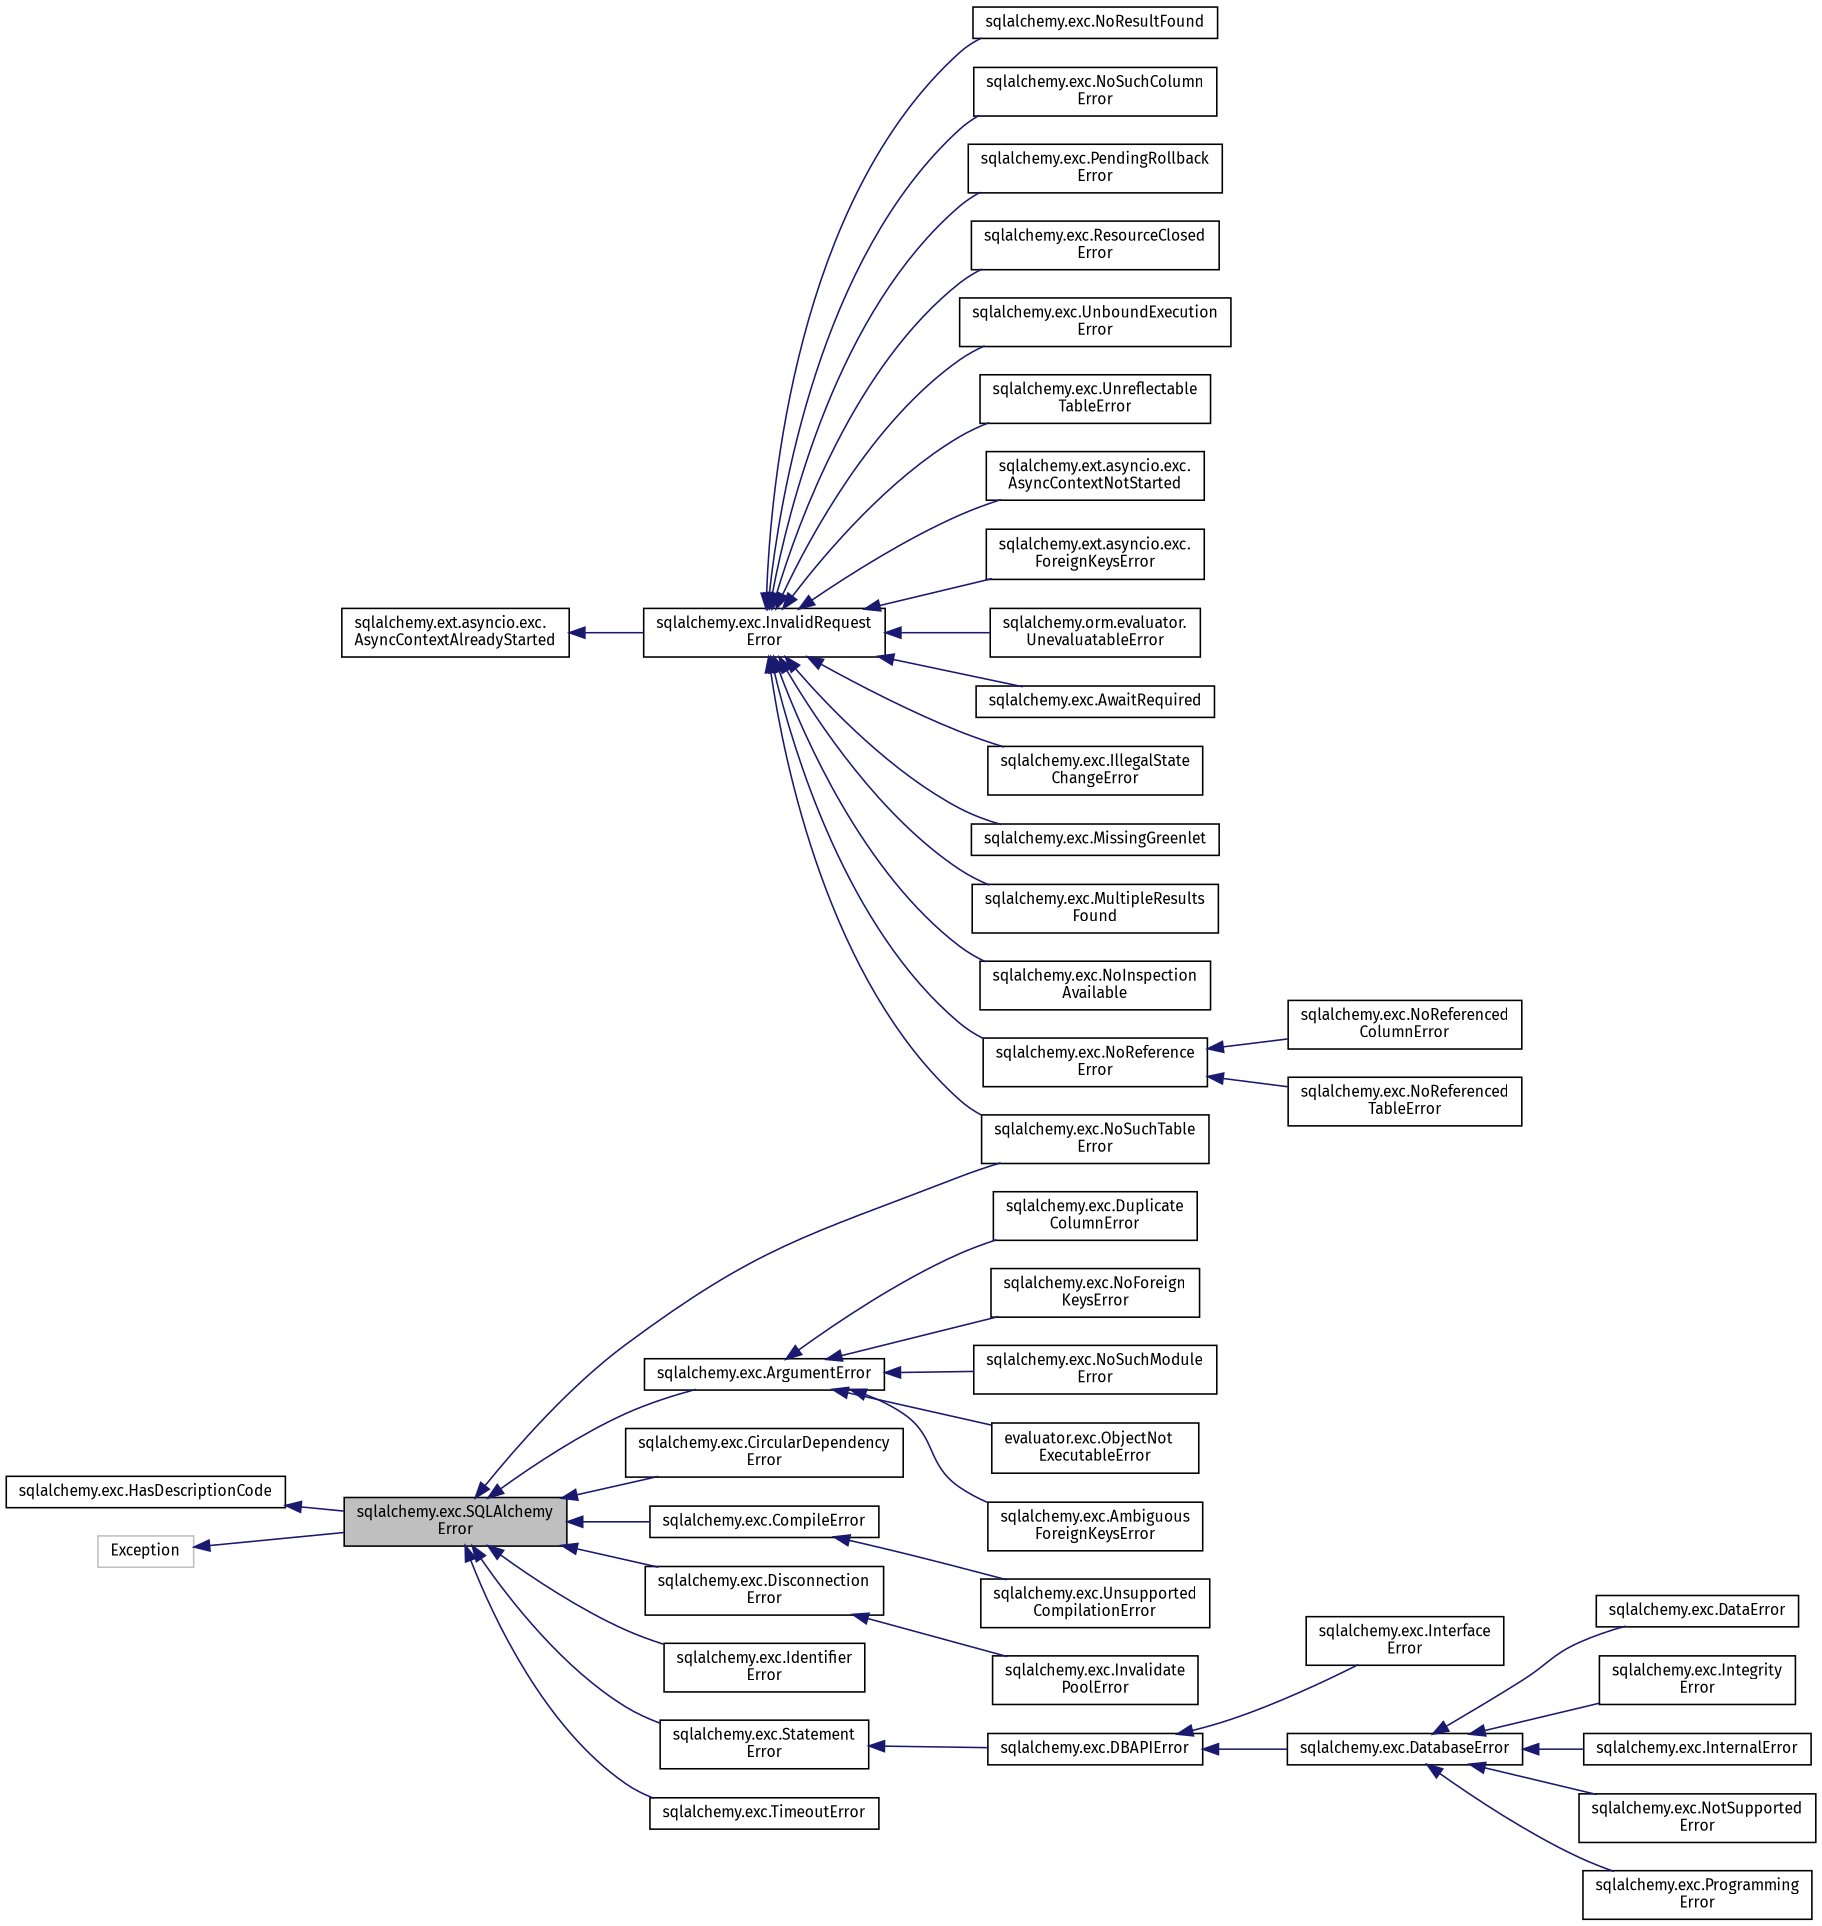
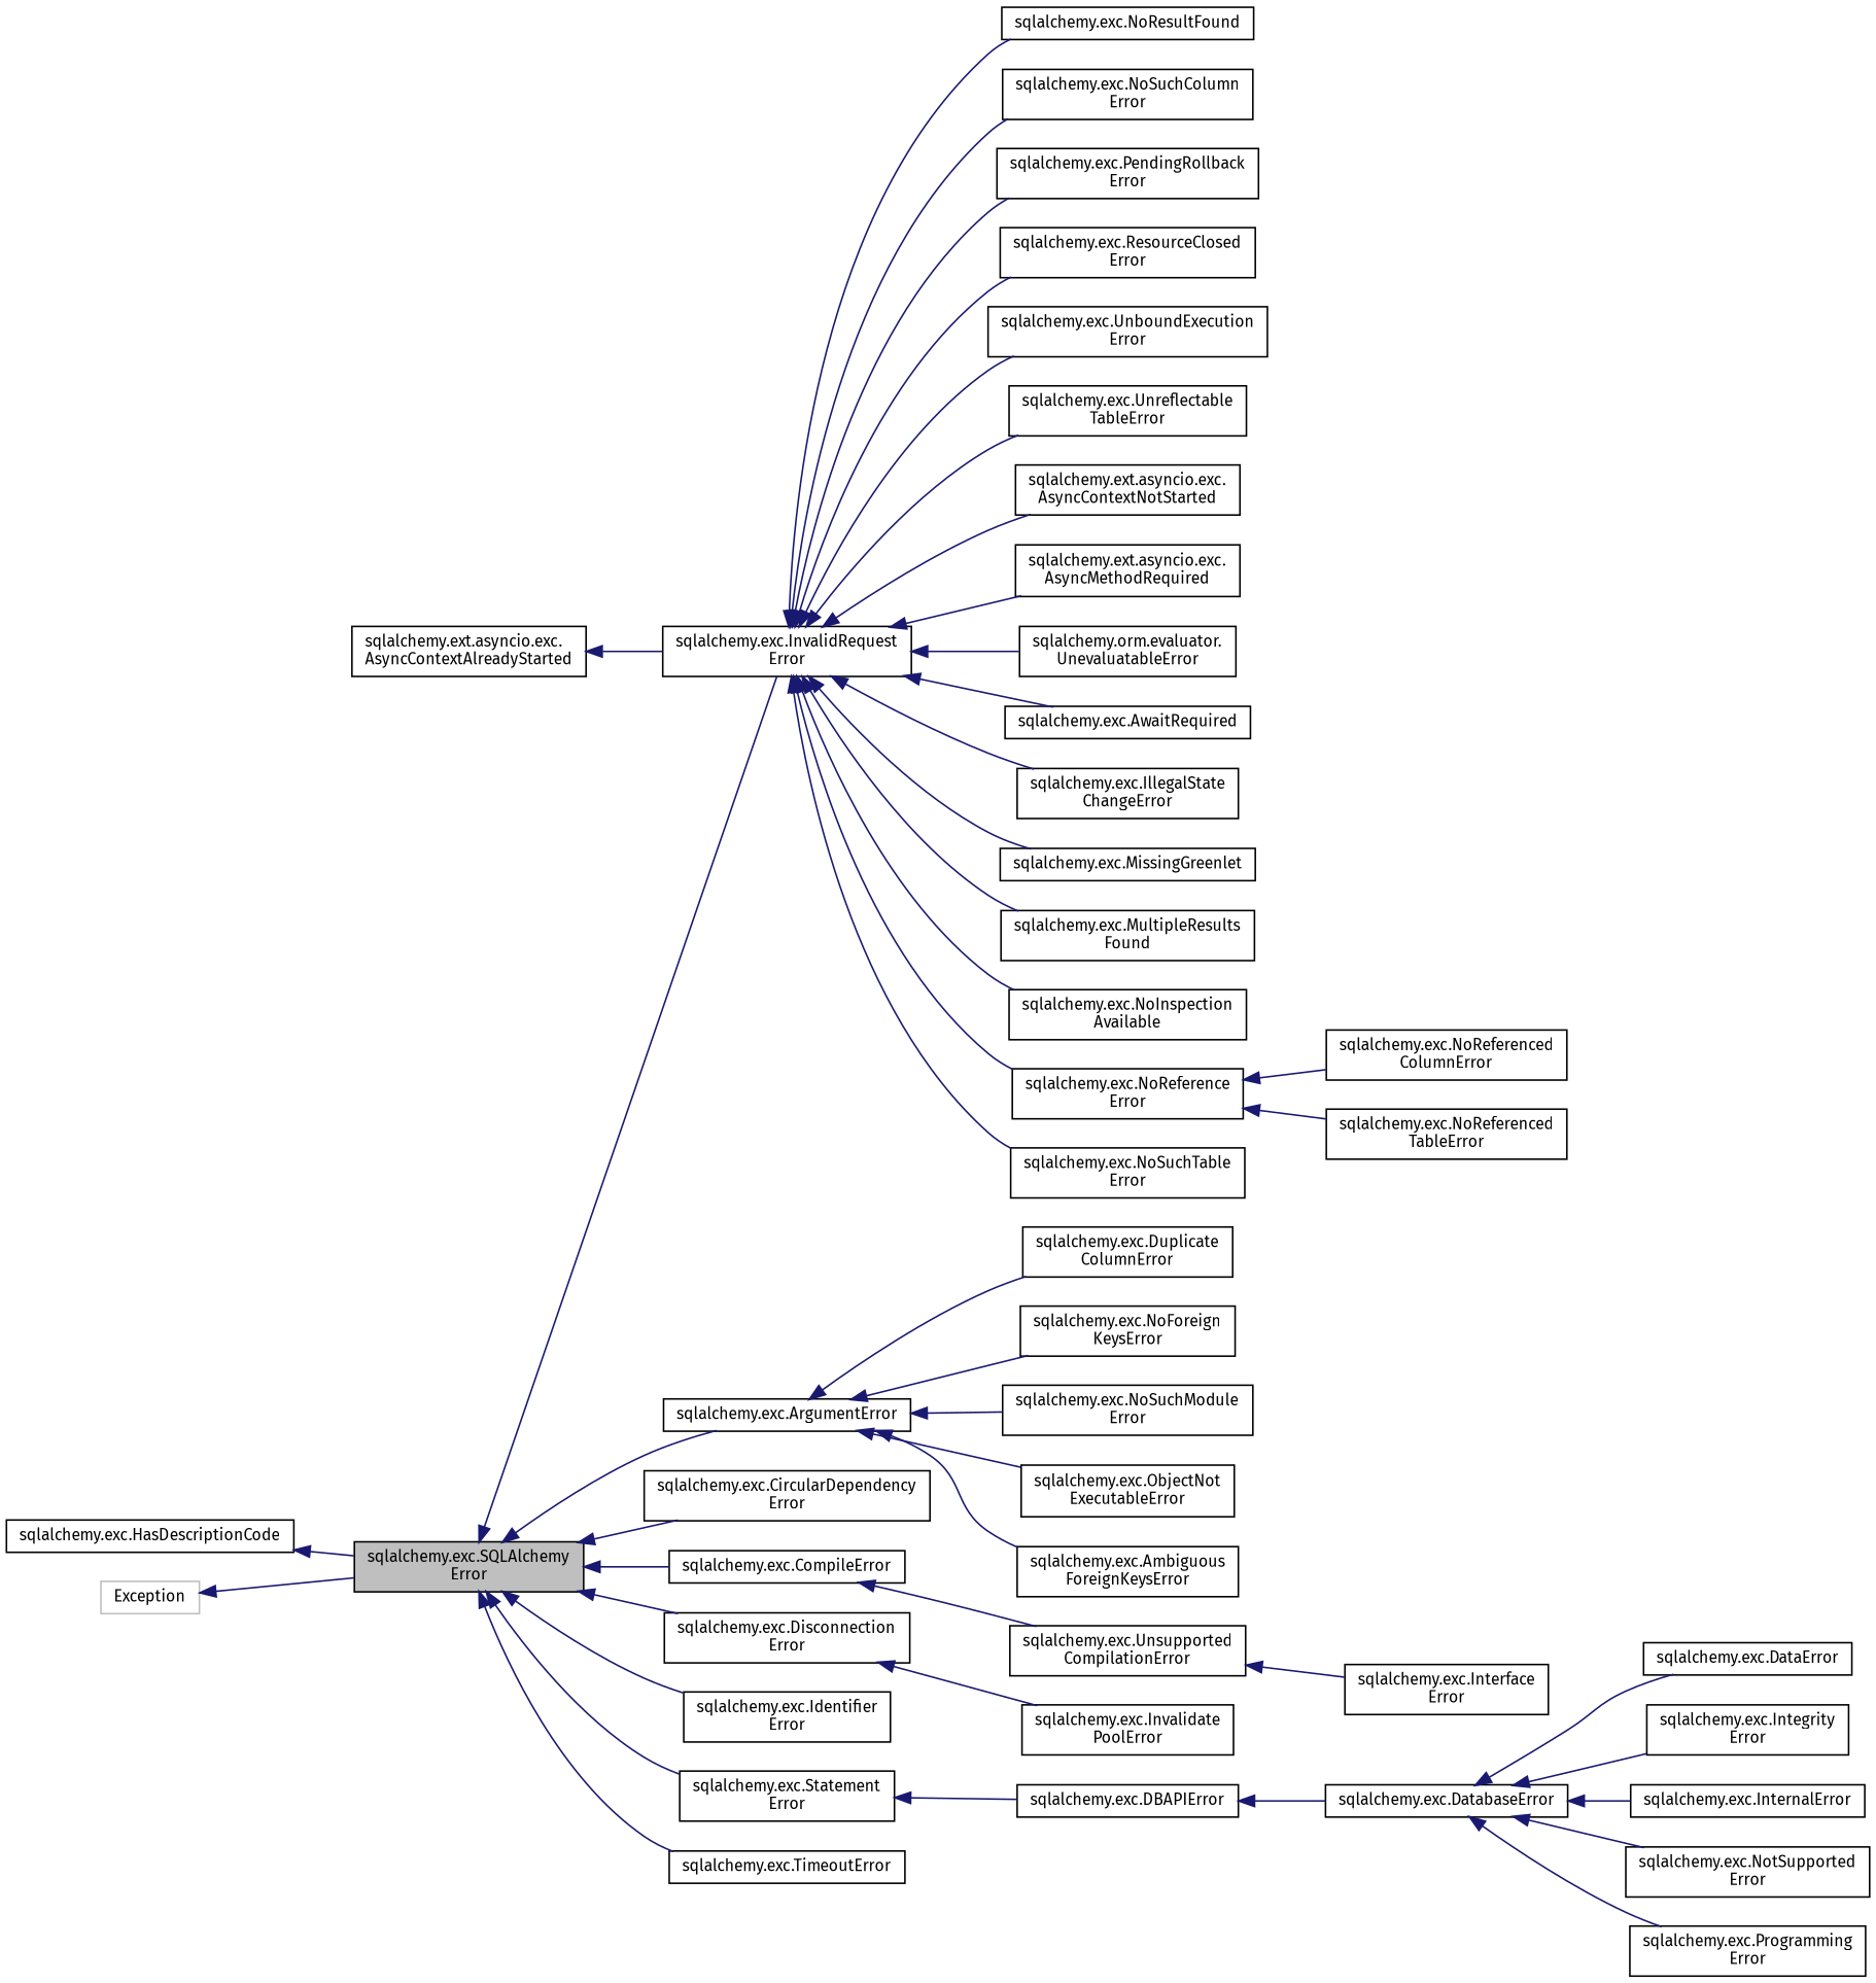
  digraph {
    fontname="Fira Sans"
    rankdir=LR
    node [color=black fillcolor=white fontname="Fira Sans" fontsize=10 shape=record style=filled]
    edge [color=midnightblue dir=back fontname="Fira Sans" fontsize=10 labelfontname=Helvetica labelfontsize=10 style=solid]
    n1 [fillcolor=grey75 fontcolor=black height=0.2 label="sqlalchemy.exc.SQLAlchemy\lError" width=0.4]
    n2 [height=0.2 label="sqlalchemy.exc.ArgumentError" width=0.4]
    n3 [height=0.2 label="sqlalchemy.exc.CircularDependency\lError" width=0.4]
    n4 [height=0.2 label="sqlalchemy.exc.CompileError" width=0.4]
    n5 [height=0.2 label="sqlalchemy.exc.Disconnection\lError" width=0.4]
    n6 [height=0.2 label="sqlalchemy.exc.Identifier\lError" width=0.4]
    n7 [height=0.2 label="sqlalchemy.exc.InvalidRequest\lError" width=0.4]
    n8 [height=0.2 label="sqlalchemy.exc.Statement\lError" width=0.4]
    n9 [height=0.2 label="sqlalchemy.exc.TimeoutError" width=0.4]
    n10 [height=0.2 label="sqlalchemy.exc.Ambiguous\lForeignKeysError" width=0.4]
    n11 [height=0.2 label="sqlalchemy.exc.Duplicate\lColumnError" width=0.4]
    n12 [height=0.2 label="sqlalchemy.exc.NoForeign\lKeysError" width=0.4]
    n13 [height=0.2 label="sqlalchemy.exc.NoSuchModule\lError" width=0.4]
-   n14 [height=0.2 label="evaluator.exc.ObjectNot\lExecutableError" width=0.4]
+   n14 [height=0.2 label="sqlalchemy.exc.ObjectNot\lExecutableError" width=0.4]
    n15 [height=0.2 label="sqlalchemy.exc.Unsupported\lCompilationError" width=0.4]
    n16 [height=0.2 label="sqlalchemy.exc.Invalidate\lPoolError" width=0.4]
    n17 [height=0.2 label="sqlalchemy.exc.AwaitRequired" width=0.4]
    n18 [height=0.2 label="sqlalchemy.exc.IllegalState\lChangeError" width=0.4]
    n19 [height=0.2 label="sqlalchemy.exc.MissingGreenlet" width=0.4]
    n20 [height=0.2 label="sqlalchemy.exc.MultipleResults\lFound" width=0.4]
    n21 [height=0.2 label="sqlalchemy.exc.NoInspection\lAvailable" width=0.4]
    n22 [height=0.2 label="sqlalchemy.exc.NoReference\lError" width=0.4]
    n23 [height=0.2 label="sqlalchemy.exc.NoResultFound" width=0.4]
    n24 [height=0.2 label="sqlalchemy.exc.NoSuchColumn\lError" width=0.4]
    n25 [height=0.2 label="sqlalchemy.exc.NoSuchTable\lError" width=0.4]
    n26 [height=0.2 label="sqlalchemy.exc.PendingRollback\lError" width=0.4]
    n27 [height=0.2 label="sqlalchemy.exc.ResourceClosed\lError" width=0.4]
    n28 [height=0.2 label="sqlalchemy.exc.UnboundExecution\lError" width=0.4]
    n29 [height=0.2 label="sqlalchemy.exc.Unreflectable\lTableError" width=0.4]
    n30 [height=0.2 label="sqlalchemy.ext.asyncio.exc.\lAsyncContextNotStarted" width=0.4]
-   n31 [height=0.2 label="sqlalchemy.ext.asyncio.exc.\lForeignKeysError" width=0.4]
+   n31 [height=0.2 label="sqlalchemy.ext.asyncio.exc.\lAsyncMethodRequired" width=0.4]
    n32 [height=0.2 label="sqlalchemy.orm.evaluator.\lUnevaluatableError" width=0.4]
    n33 [height=0.2 label="sqlalchemy.exc.DBAPIError" width=0.4]
    n34 [height=0.2 label="sqlalchemy.exc.HasDescriptionCode" width=0.4]
    n35 [color=grey75 height=0.2 label=Exception width=0.4]
    n36 [height=0.2 label="sqlalchemy.exc.NoReferenced\lColumnError" width=0.4]
    n37 [height=0.2 label="sqlalchemy.exc.NoReferenced\lTableError" width=0.4]
    n38 [height=0.2 label="sqlalchemy.ext.asyncio.exc.\lAsyncContextAlreadyStarted" width=0.4]
    n39 [height=0.2 label="sqlalchemy.exc.DatabaseError" width=0.4]
    n40 [height=0.2 label="sqlalchemy.exc.Interface\lError" width=0.4]
    n41 [height=0.2 label="sqlalchemy.exc.DataError" width=0.4]
    n42 [height=0.2 label="sqlalchemy.exc.Integrity\lError" width=0.4]
    n43 [height=0.2 label="sqlalchemy.exc.InternalError" width=0.4]
    n44 [height=0.2 label="sqlalchemy.exc.NotSupported\lError" width=0.4]
    n45 [height=0.2 label="sqlalchemy.exc.Programming\lError" width=0.4]
    n1 -> n2
    n1 -> n3
    n1 -> n4
    n1 -> n5
    n1 -> n6
-   n1 -> n25
+   n1 -> n7
    n1 -> n8
    n1 -> n9
    n2 -> n10
    n2 -> n11
    n2 -> n12
    n2 -> n13
    n2 -> n14
    n4 -> n15
    n5 -> n16
    n7 -> n17
    n7 -> n18
    n7 -> n19
    n7 -> n20
    n7 -> n21
    n7 -> n22
    n7 -> n23
    n7 -> n24
    n7 -> n25
    n7 -> n26
    n7 -> n27
    n7 -> n28
    n7 -> n29
    n7 -> n30
    n7 -> n31
    n7 -> n32
    n8 -> n33
    n22 -> n36
    n22 -> n37
    n33 -> n39
-   n33 -> n40
+   n15 -> n40
    n34 -> n1
    n35 -> n1
    n38 -> n7
    n39 -> n41
    n39 -> n42
    n39 -> n43
    n39 -> n44
    n39 -> n45
  }
